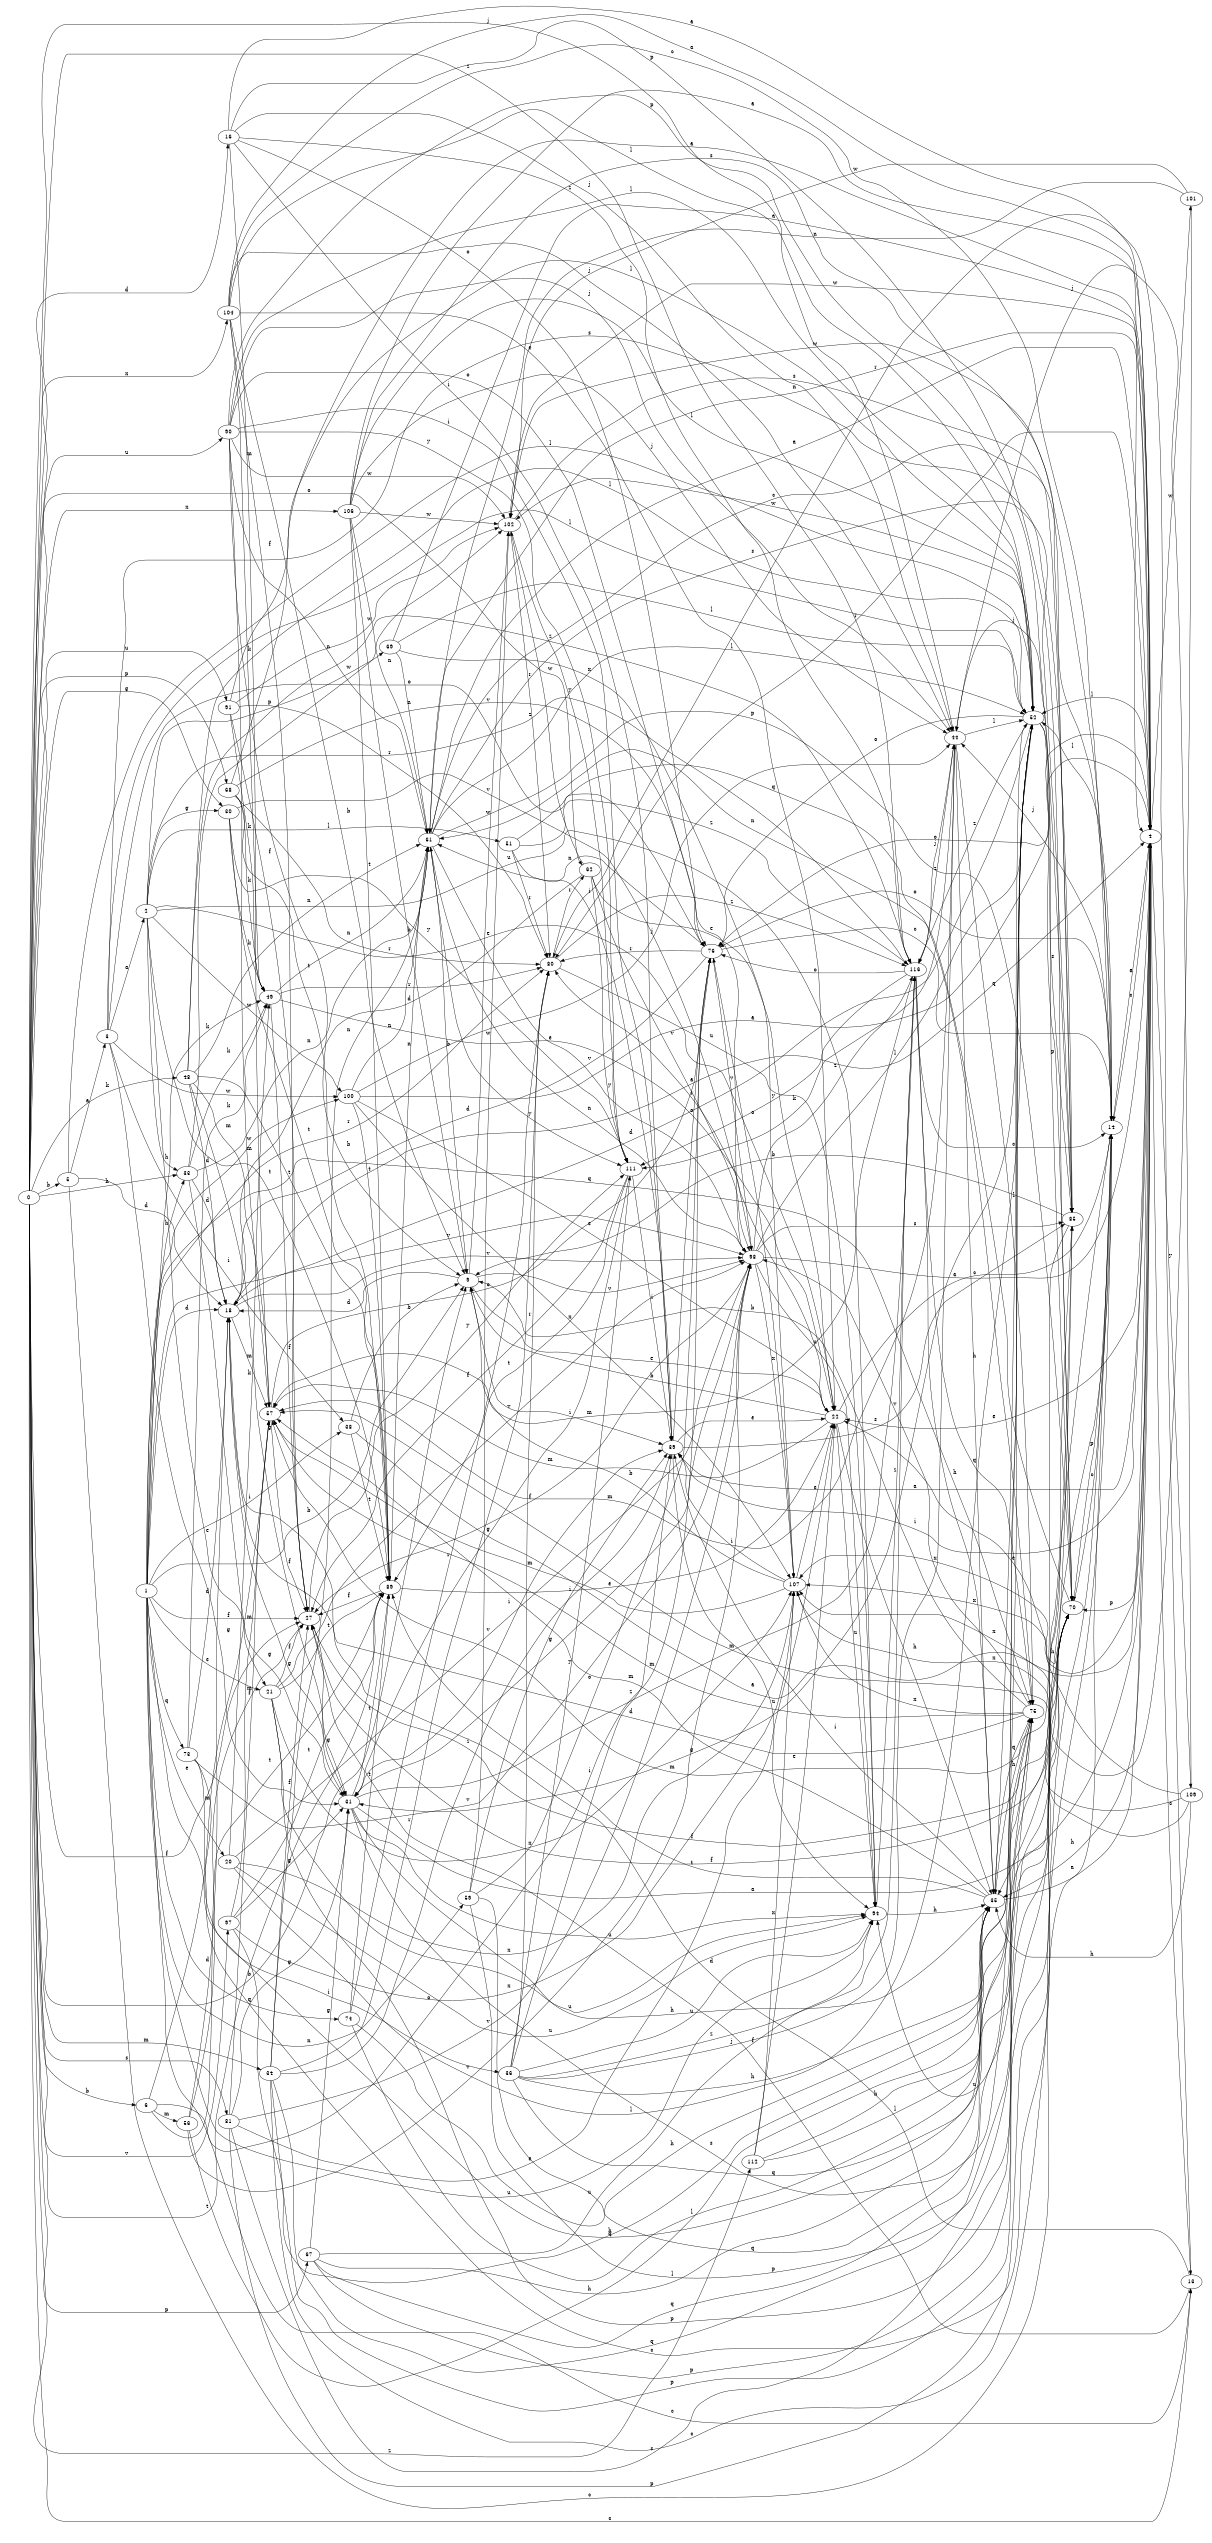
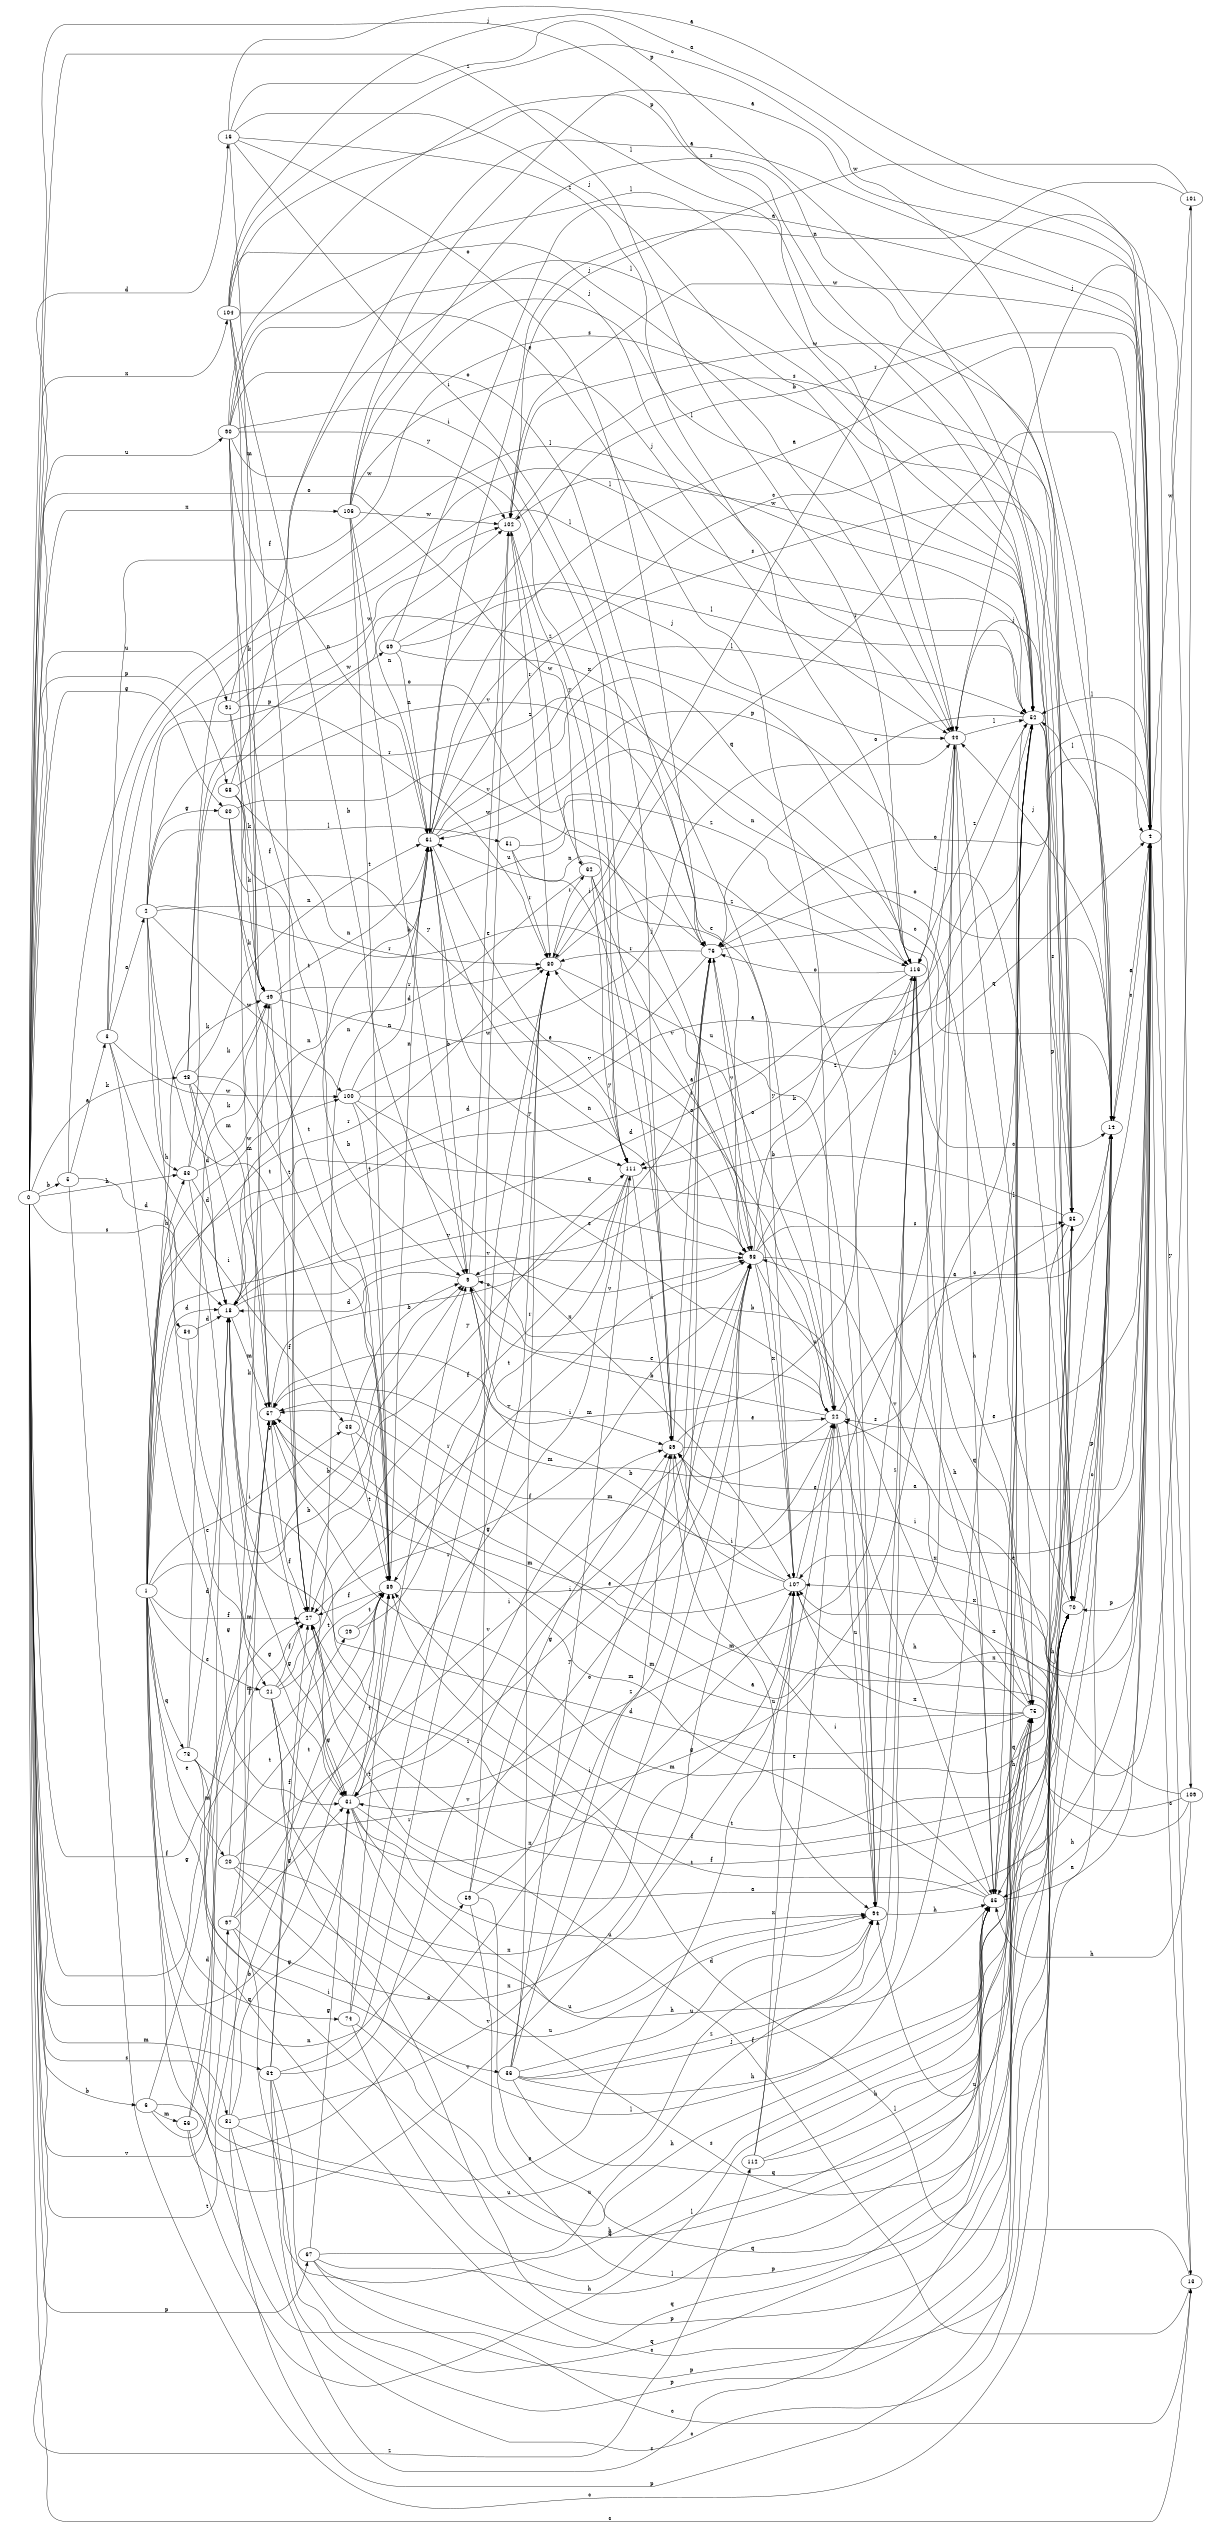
  strict digraph {
    rankdir=LR
    0
    5
    6
    9
    13
    16
    27
+   29
    30
    33
    44
    48
    n13 [label=34]
    62
    67
    68
    81
+   84
    89
    90
    91
    97
    104
    106
    112
    116
    18
    3
    n29 [label=52]
    14
    n31 [label=76]
    56
    57
    98
    22
    39
    102
    80
    4
    70
    31
    111
    49
    61
    75
    35
    94
    85
    107
    1
    20
    21
    36
    38
    59
    73
    74
    100
    2
    51
    69
    101
    109
    0 -> 5 [label=b]
    0 -> 6 [label=b]
    0 -> 9 [label=b]
    0 -> 13 [label=c]
    0 -> 16 [label=d]
    0 -> 27 [label=f]
+   0 -> 29 [label=g]
    0 -> 30 [label=g]
    0 -> 33 [label=h]
    0 -> 44 [label=j]
    0 -> 48 [label=k]
    0 -> n13 [label=m]
    0 -> 62 [label=o]
    0 -> 67 [label=p]
    0 -> 68 [label=p]
    0 -> 81 [label=s]
+   0 -> 84 [label=s]
    0 -> 89 [label=t]
    0 -> 90 [label=u]
    0 -> 91 [label=u]
    0 -> 97 [label=v]
    0 -> 104 [label=x]
    0 -> 106 [label=x]
    0 -> 112 [label=z]
    0 -> 116 [label=z]
    5 -> 18 [label=d]
    5 -> 3 [label=a]
    5 -> n29 [label=l]
    5 -> 14 [label=c]
    6 -> 89 [label=t]
    6 -> n31 [label=o]
    6 -> 56 [label=m]
    6 -> 57 [label=m]
    9 -> 18 [label=d]
    9 -> 98 [label=v]
    9 -> 22 [label=e]
    9 -> 39 [label=i]
    9 -> 102 [label=w]
    13 -> 27 [label=f]
    13 -> 18 [label=d]
    13 -> 80 [label=r]
    16 -> 44 [label=j]
    16 -> 116 [label=z]
    16 -> n31 [label=o]
    16 -> 57 [label=m]
    16 -> 39 [label=i]
    16 -> 4 [label=a]
    16 -> 70 [label=p]
    27 -> 31 [label=g]
    27 -> 111 [label=y]
+   29 -> 89 [label=t]
+   29 -> 80 [label=r]
    30 -> 89 [label=t]
    30 -> 98 [label=v]
    30 -> 111 [label=y]
    30 -> 49 [label=k]
    33 -> 18 [label=d]
    33 -> 102 [label=w]
    33 -> 31 [label=g]
    33 -> 49 [label=k]
    33 -> 61 [label=n]
    44 -> 116 [label=z]
    44 -> n29 [label=l]
    44 -> 57 [label=m]
    44 -> 111 [label=k]
    44 -> 75 [label=q]
    44 -> 35 [label=h]
    48 -> 89 [label=t]
    48 -> 116 [label=z]
    48 -> 18 [label=d]
    48 -> n29 [label=l]
    48 -> 57 [label=m]
    48 -> 31 [label=g]
    48 -> 61 [label=n]
    n13 -> 27 [label=f]
    n13 -> 14 [label=c]
    n13 -> 39 [label=i]
    n13 -> 80 [label=r]
    n13 -> 70 [label=p]
    n13 -> 61 [label=n]
    n13 -> 75 [label=q]
    62 -> 18 [label=d]
    62 -> 98 [label=v]
    62 -> 22 [label=e]
    62 -> 102 [label=w]
    62 -> 111 [label=y]
    67 -> n29 [label=l]
    67 -> 70 [label=p]
    67 -> 31 [label=g]
    67 -> 75 [label=q]
    67 -> 94 [label=u]
    68 -> 89 [label=t]
    68 -> 98 [label=v]
    68 -> 80 [label=r]
    68 -> 4 [label=a]
    68 -> 49 [label=k]
    81 -> 57 [label=m]
    81 -> 98 [label=v]
    81 -> 22 [label=e]
    81 -> 70 [label=p]
    81 -> 31 [label=g]
    81 -> 85 [label=s]
+   84 -> 9 [label=b]
+   84 -> 18 [label=d]
    89 -> 27 [label=f]
    89 -> 22 [label=e]
    89 -> 61 [label=n]
    90 -> 9 [label=b]
    90 -> 44 [label=j]
    90 -> n29 [label=l]
    90 -> n31 [label=o]
    90 -> 57 [label=m]
    90 -> 39 [label=i]
    90 -> 102 [label=w]
    90 -> 70 [label=p]
    90 -> 111 [label=y]
    90 -> 61 [label=n]
    91 -> 27 [label=f]
    91 -> n29 [label=l]
    91 -> 102 [label=w]
    91 -> 80 [label=r]
    91 -> 49 [label=k]
    97 -> 89 [label=t]
    97 -> 57 [label=m]
    97 -> 31 [label=g]
    97 -> 35 [label=h]
    97 -> 107 [label=x]
    104 -> 9 [label=b]
    104 -> 27 [label=f]
    104 -> 44 [label=j]
    104 -> n29 [label=l]
    104 -> 14 [label=c]
    104 -> 22 [label=e]
    104 -> 4 [label=a]
    104 -> 49 [label=k]
    106 -> 9 [label=b]
    106 -> 44 [label=j]
    106 -> 89 [label=t]
    106 -> n29 [label=l]
    106 -> 102 [label=w]
    106 -> 4 [label=a]
    106 -> 61 [label=n]
    106 -> 85 [label=s]
    112 -> n29 [label=l]
    112 -> 22 [label=e]
    112 -> 35 [label=h]
    112 -> 107 [label=x]
-   116 -> 44 [label=j]
+   69 -> 44 [label=j]
    116 -> 14 [label=c]
    116 -> n31 [label=o]
    116 -> 57 [label=m]
    116 -> 111 [label=y]
    116 -> 75 [label=q]
    116 -> 35 [label=h]
    18 -> 57 [label=m]
    18 -> 98 [label=v]
    18 -> 4 [label=a]
    18 -> 31 [label=g]
    3 -> n29 [label=l]
    3 -> n31 [label=o]
    3 -> 31 [label=g]
    3 -> 85 [label=s]
    3 -> 38 [label=i]
    3 -> 100 [label=w]
    3 -> 2 [label=a]
    n29 -> 116 [label=z]
    n29 -> 18 [label=d]
    n29 -> n31 [label=o]
    n29 -> 102 [label=w]
    n29 -> 70 [label=p]
    n29 -> 31 [label=g]
    n29 -> 85 [label=s]
    14 -> 27 [label=f]
    14 -> 44 [label=j]
    14 -> n29 [label=l]
    14 -> n31 [label=o]
    14 -> 102 [label=w]
    14 -> 4 [label=a]
    14 -> 70 [label=p]
    14 -> 35 [label=h]
    n31 -> 18 [label=d]
    n31 -> 14 [label=c]
    n31 -> 98 [label=v]
    n31 -> 80 [label=r]
    n31 -> 61 [label=n]
    56 -> 27 [label=f]
    56 -> 18 [label=d]
    56 -> 98 [label=v]
    56 -> 35 [label=h]
    57 -> 27 [label=f]
    57 -> n31 [label=o]
    98 -> 27 [label=f]
    98 -> 116 [label=z]
    98 -> n29 [label=l]
    98 -> 4 [label=a]
    98 -> 31 [label=g]
    98 -> 61 [label=n]
    98 -> 94 [label=u]
    98 -> 85 [label=s]
    98 -> 107 [label=x]
    22 -> 9 [label=b]
    22 -> 14 [label=c]
    22 -> 57 [label=m]
    22 -> 80 [label=r]
    22 -> 35 [label=h]
    22 -> 94 [label=u]
    39 -> n31 [label=o]
    39 -> 22 [label=e]
    39 -> 4 [label=a]
    39 -> 94 [label=u]
    39 -> 85 [label=s]
    102 -> 80 [label=r]
    102 -> 111 [label=y]
    102 -> 85 [label=s]
    80 -> 62 [label=r]
    80 -> 116 [label=z]
    80 -> 94 [label=u]
    4 -> 13 [label=c]
    4 -> n29 [label=l]
    4 -> 14 [label=c]
    4 -> n31 [label=o]
    4 -> 22 [label=e]
    4 -> 39 [label=i]
    4 -> 102 [label=w]
    4 -> 80 [label=r]
    4 -> 70 [label=p]
-   4 -> 61 [label=n]
+   4 -> 61 [label=b]
    4 -> 35 [label=h]
    4 -> 107 [label=x]
    4 -> 101 [label=w]
    4 -> 109 [label=y]
    70 -> 14 [label=c]
    70 -> 61 [label=n]
    70 -> 94 [label=u]
    70 -> 107 [label=x]
    31 -> 89 [label=t]
    31 -> 116 [label=z]
    31 -> 39 [label=i]
    31 -> 4 [label=a]
    31 -> 35 [label=h]
    31 -> 94 [label=u]
    31 -> 85 [label=s]
    111 -> 27 [label=f]
    111 -> 89 [label=t]
    111 -> 39 [label=i]
    111 -> 31 [label=g]
    49 -> 27 [label=f]
    49 -> 22 [label=e]
    49 -> 80 [label=r]
    49 -> 61 [label=n]
    61 -> 9 [label=b]
    61 -> n29 [label=l]
    61 -> 14 [label=c]
    61 -> 98 [label=v]
    61 -> 4 [label=a]
    61 -> 70 [label=p]
    61 -> 111 [label=y]
-   51 -> 75 [label=q]
+   61 -> 75 [label=q]
    61 -> 85 [label=s]
    75 -> 9 [label=b]
    75 -> 18 [label=d]
    75 -> 57 [label=m]
    75 -> 98 [label=v]
    75 -> 35 [label=h]
    75 -> 107 [label=x]
    35 -> 89 [label=t]
    35 -> n29 [label=l]
    35 -> 57 [label=m]
    35 -> 39 [label=i]
    35 -> 4 [label=a]
    35 -> 75 [label=q]
    94 -> 116 [label=z]
    94 -> 35 [label=h]
    85 -> 9 [label=b]
    85 -> 27 [label=f]
    85 -> 44 [label=j]
+   85 -> 89 [label=t]
    85 -> 57 [label=m]
    107 -> 9 [label=b]
    107 -> n31 [label=o]
    107 -> 57 [label=m]
    107 -> 22 [label=e]
    107 -> 39 [label=i]
    1 -> 9 [label=b]
    1 -> 13 [label=c]
    1 -> 27 [label=f]
    1 -> 33 [label=h]
    1 -> 18 [label=d]
    1 -> 98 [label=v]
    1 -> 80 [label=r]
    1 -> 49 [label=k]
    1 -> 75 [label=q]
    1 -> 94 [label=u]
    1 -> 20 [label=e]
    1 -> 21 [label=e]
    1 -> 36 [label=i]
    1 -> 38 [label=i]
    1 -> 59 [label=n]
    1 -> 73 [label=q]
    1 -> 74 [label=q]
    1 -> 100 [label=w]
    20 -> n29 [label=l]
    20 -> 98 [label=v]
    20 -> 49 [label=k]
    20 -> 94 [label=u]
    20 -> 107 [label=x]
    21 -> 27 [label=f]
    21 -> 89 [label=t]
    21 -> 98 [label=v]
    21 -> 70 [label=p]
    21 -> 94 [label=u]
    21 -> 107 [label=x]
    36 -> 44 [label=j]
    36 -> 116 [label=z]
    36 -> 39 [label=i]
    36 -> 80 [label=r]
    36 -> 111 [label=y]
    36 -> 75 [label=q]
    36 -> 35 [label=h]
    36 -> 94 [label=u]
    38 -> 9 [label=b]
    38 -> 89 [label=t]
    38 -> 4 [label=a]
    59 -> n31 [label=o]
    59 -> 39 [label=i]
    59 -> 102 [label=w]
    59 -> 70 [label=p]
    59 -> 75 [label=q]
    73 -> 18 [label=d]
    73 -> 14 [label=c]
    73 -> 98 [label=v]
    73 -> 49 [label=k]
    73 -> 75 [label=q]
    74 -> 89 [label=t]
    74 -> n29 [label=l]
    74 -> 80 [label=r]
    74 -> 35 [label=h]
    100 -> 44 [label=j]
    100 -> 89 [label=t]
    100 -> 22 [label=e]
    100 -> 4 [label=a]
    100 -> 61 [label=n]
    100 -> 107 [label=x]
    2 -> 30 [label=g]
    2 -> 33 [label=h]
    2 -> 89 [label=t]
    2 -> 116 [label=z]
    2 -> 22 [label=e]
    2 -> 94 [label=u]
    2 -> 21 [label=e]
    2 -> 100 [label=w]
    2 -> 51 [label=l]
    2 -> 69 [label=p]
    51 -> 116 [label=z]
    51 -> 39 [label=i]
    51 -> 80 [label=r]
    69 -> n29 [label=l]
    69 -> 4 [label=a]
    69 -> 61 [label=n]
    69 -> 107 [label=x]
    101 -> 102 [label=w]
    101 -> 61 [label=n]
    101 -> 107 [label=x]
    109 -> 44 [label=j]
    109 -> 57 [label=m]
    109 -> 22 [label=e]
    109 -> 35 [label=h]
    109 -> 107 [label=x]
  }
